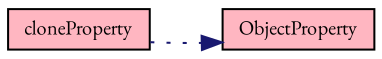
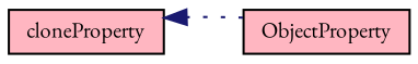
  digraph {
    rankdir=LR
    fontname="EB Garamond"
    node [color=black fillcolor=lightpink fontname="EB Garamond" fontsize=10 shape=record style=filled]
    n1 [fontcolor=black height=0.2 label=cloneProperty width=0.4]
    n2 [height=0.2 label=ObjectProperty width=0.4]
-   n1 -> n2 [color=midnightblue fontname="EB Garamond" fontsize=10 labelfontname=FreeSans labelfontsize=10 style=dotted]
+   n2 -> n1 [color=midnightblue fontname="EB Garamond" fontsize=10 labelfontname=FreeSans labelfontsize=10 style=dotted]
  }
